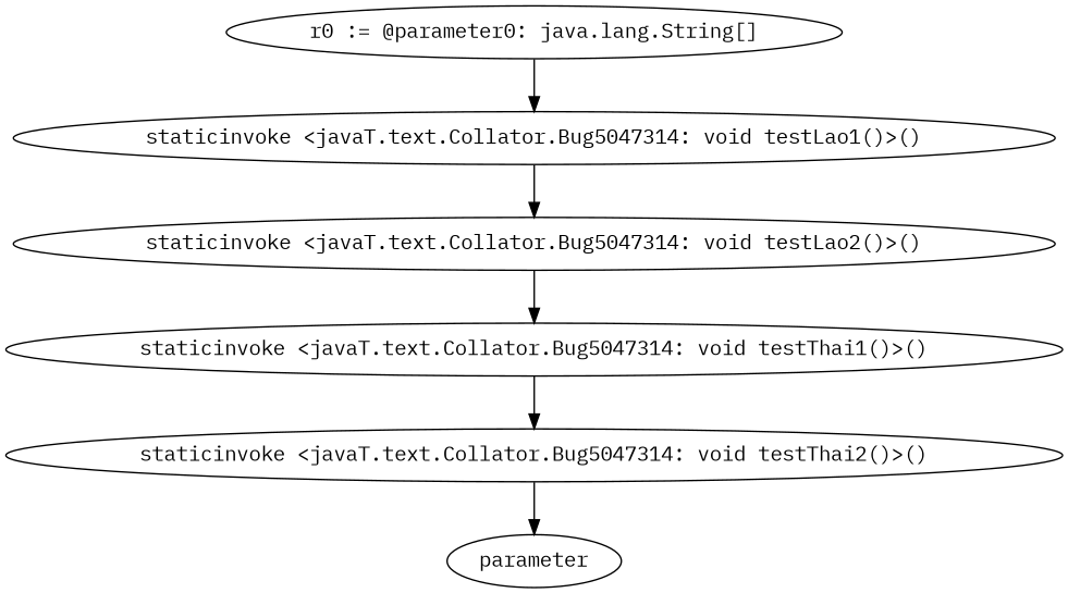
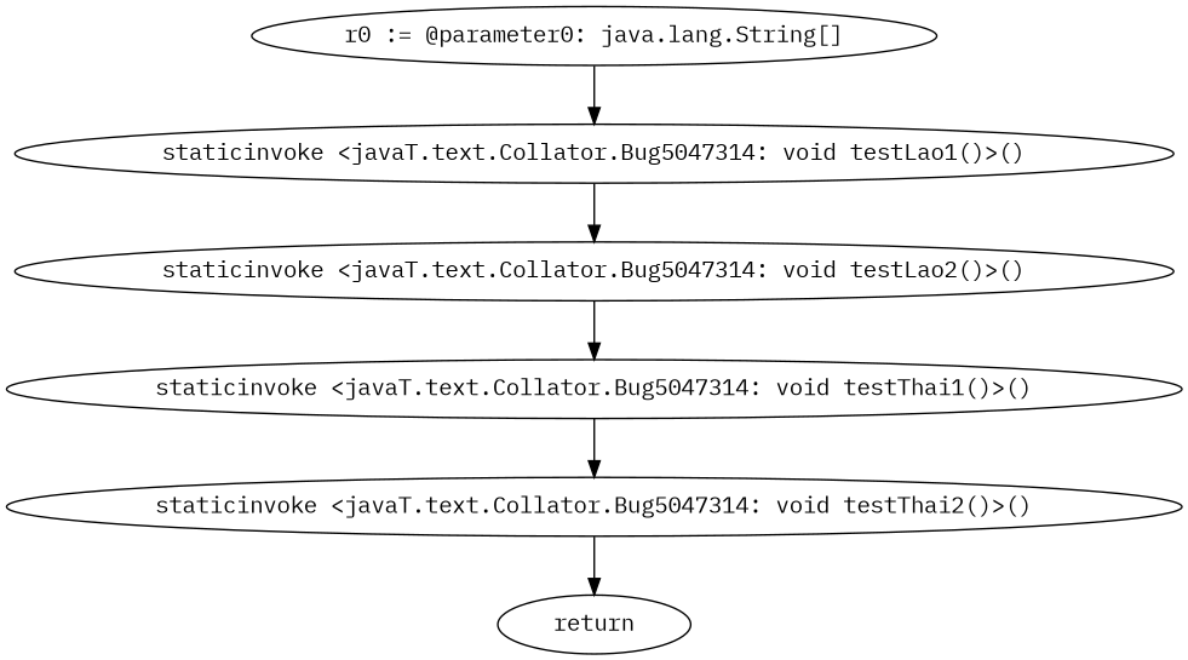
  digraph {
    fontname="IBM Plex Mono"
    node [fontname="IBM Plex Mono"]
    edge [fontname="IBM Plex Mono"]
    "r0 := @parameter0: java.lang.String[]"
    "staticinvoke <javaT.text.Collator.Bug5047314: void testLao1()>()"
    "staticinvoke <javaT.text.Collator.Bug5047314: void testLao2()>()"
    "staticinvoke <javaT.text.Collator.Bug5047314: void testThai1()>()"
    "staticinvoke <javaT.text.Collator.Bug5047314: void testThai2()>()"
-   return [label=parameter]
+   return
    "r0 := @parameter0: java.lang.String[]" -> "staticinvoke <javaT.text.Collator.Bug5047314: void testLao1()>()"
    "staticinvoke <javaT.text.Collator.Bug5047314: void testLao1()>()" -> "staticinvoke <javaT.text.Collator.Bug5047314: void testLao2()>()"
    "staticinvoke <javaT.text.Collator.Bug5047314: void testLao2()>()" -> "staticinvoke <javaT.text.Collator.Bug5047314: void testThai1()>()"
    "staticinvoke <javaT.text.Collator.Bug5047314: void testThai1()>()" -> "staticinvoke <javaT.text.Collator.Bug5047314: void testThai2()>()"
    "staticinvoke <javaT.text.Collator.Bug5047314: void testThai2()>()" -> return
  }
